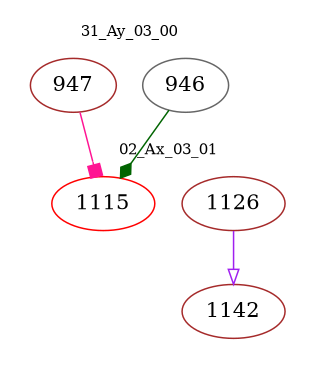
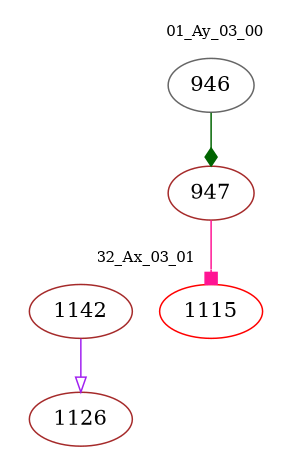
  digraph {
    node [color=brown]
    n1 [label=1126]
    n2 [color=red label=1115]
    n3 [label=1142]
    n4 [color=gray40 label=946]
    n5 [label=947]
    subgraph cluster_1 {
      color=white
      fontsize=10
-     label="02_Ax_03_01"
+     label="32_Ax_03_01"
      n1
      n2
      n3
    }
    subgraph cluster_2 {
      color=white
      fontsize=10
-     label="31_Ay_03_00"
+     label="01_Ay_03_00"
      n4
      n5
    }
-   n1 -> n3 [arrowhead=onormal color=purple]
-   n4 -> n2 [arrowhead=diamond color=darkgreen]
+   n3 -> n1 [arrowhead=onormal color=purple]
+   n4 -> n5 [arrowhead=diamond color=darkgreen]
    n5 -> n2 [arrowhead=box color=deeppink]
  }
